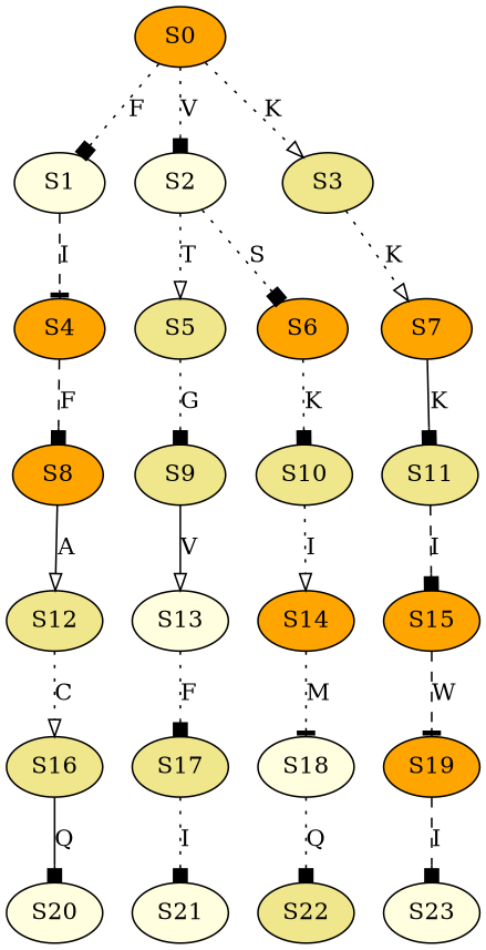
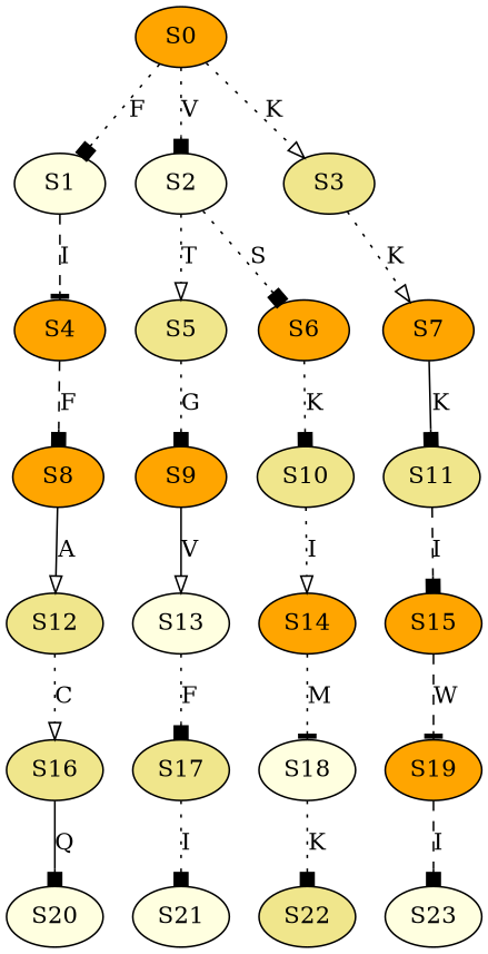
  strict digraph {
    node [fillcolor=khaki style=filled]
    edge [arrowhead=box style=dotted]
    S0 [fillcolor=orange]
    S1 [fillcolor=lightyellow]
    S2 [fillcolor=lightyellow]
    S3
    S4 [fillcolor=orange]
    S5
    S6 [fillcolor=orange]
    S7 [fillcolor=orange]
    S8 [fillcolor=orange]
-   S9
+   S9 [fillcolor=orange]
    S10
    S11
    S12
    S13 [fillcolor=lightyellow]
    S14 [fillcolor=orange]
    S15 [fillcolor=orange]
    S16
    S17
    S18 [fillcolor=lightyellow]
    S19 [fillcolor=orange]
    S20 [fillcolor=lightyellow]
    S21 [fillcolor=lightyellow]
    S22
    S23 [fillcolor=lightyellow]
    S0 -> S1 [label=F]
    S0 -> S2 [label=V]
    S0 -> S3 [arrowhead=onormal label=K]
    S1 -> S4 [arrowhead=tee label=I style=dashed]
    S2 -> S5 [arrowhead=onormal label=T]
    S2 -> S6 [label=S]
    S3 -> S7 [arrowhead=onormal label=K]
    S4 -> S8 [label=F style=dashed]
    S5 -> S9 [label=G]
    S6 -> S10 [label=K]
    S7 -> S11 [label=K style=solid]
    S8 -> S12 [arrowhead=onormal label=A style=solid]
    S9 -> S13 [arrowhead=onormal label=V style=solid]
    S10 -> S14 [arrowhead=onormal label=I]
    S11 -> S15 [label=I style=dashed]
    S12 -> S16 [arrowhead=onormal label=C]
    S13 -> S17 [label=F]
    S14 -> S18 [arrowhead=tee label=M]
    S15 -> S19 [arrowhead=tee label=W style=dashed]
    S16 -> S20 [label=Q style=solid]
    S17 -> S21 [label=I]
-   S18 -> S22 [label=Q]
+   S18 -> S22 [label=K]
    S19 -> S23 [label=I style=dashed]
  }
